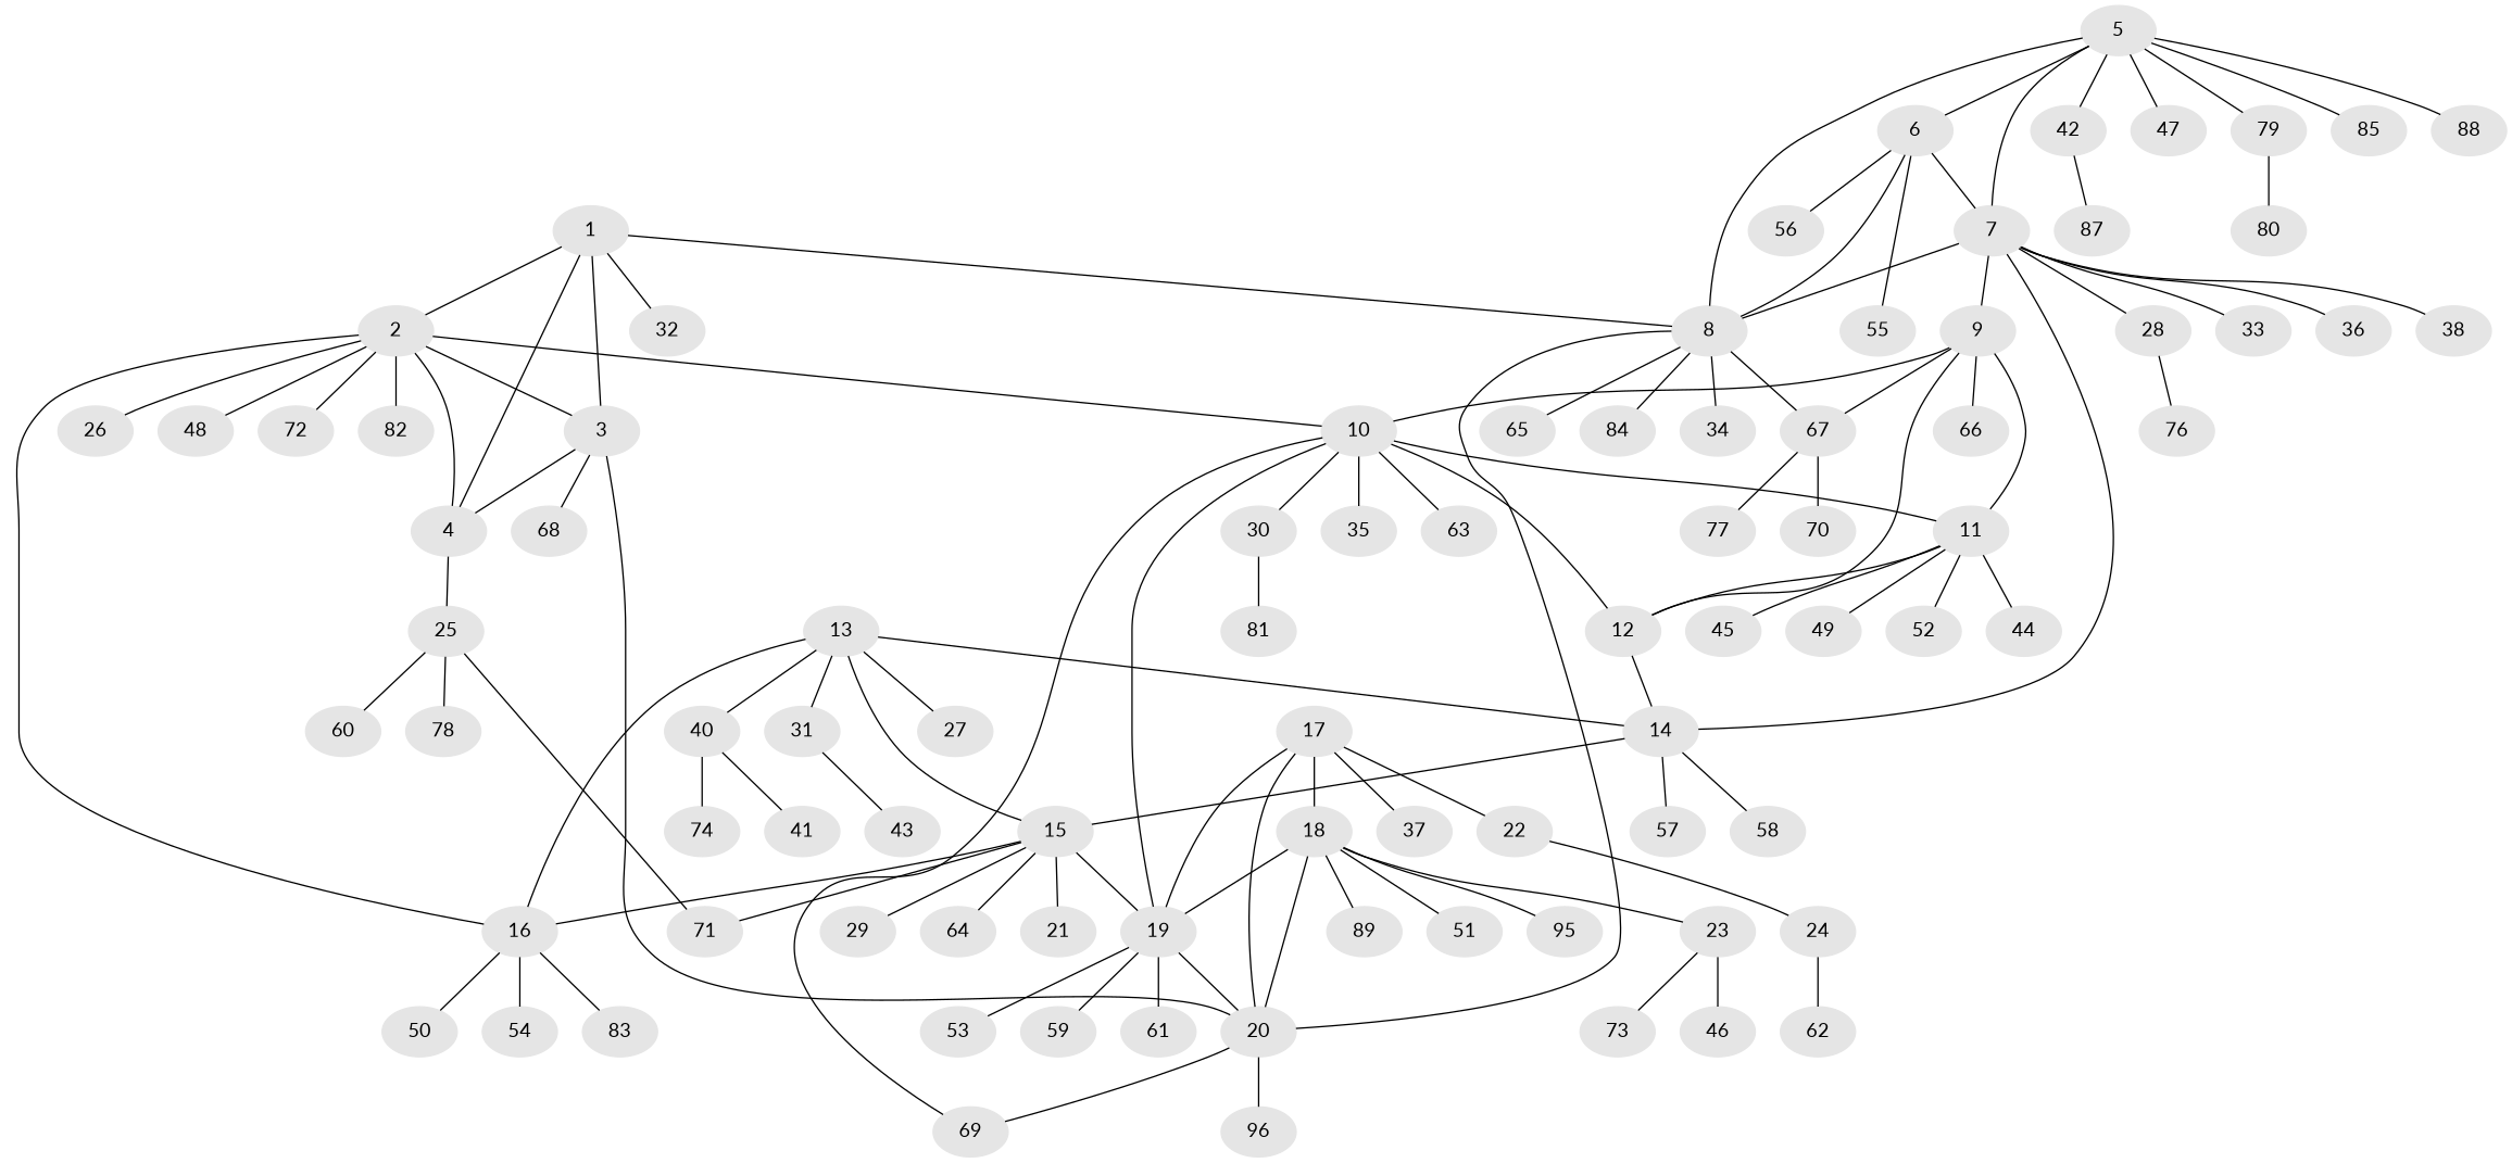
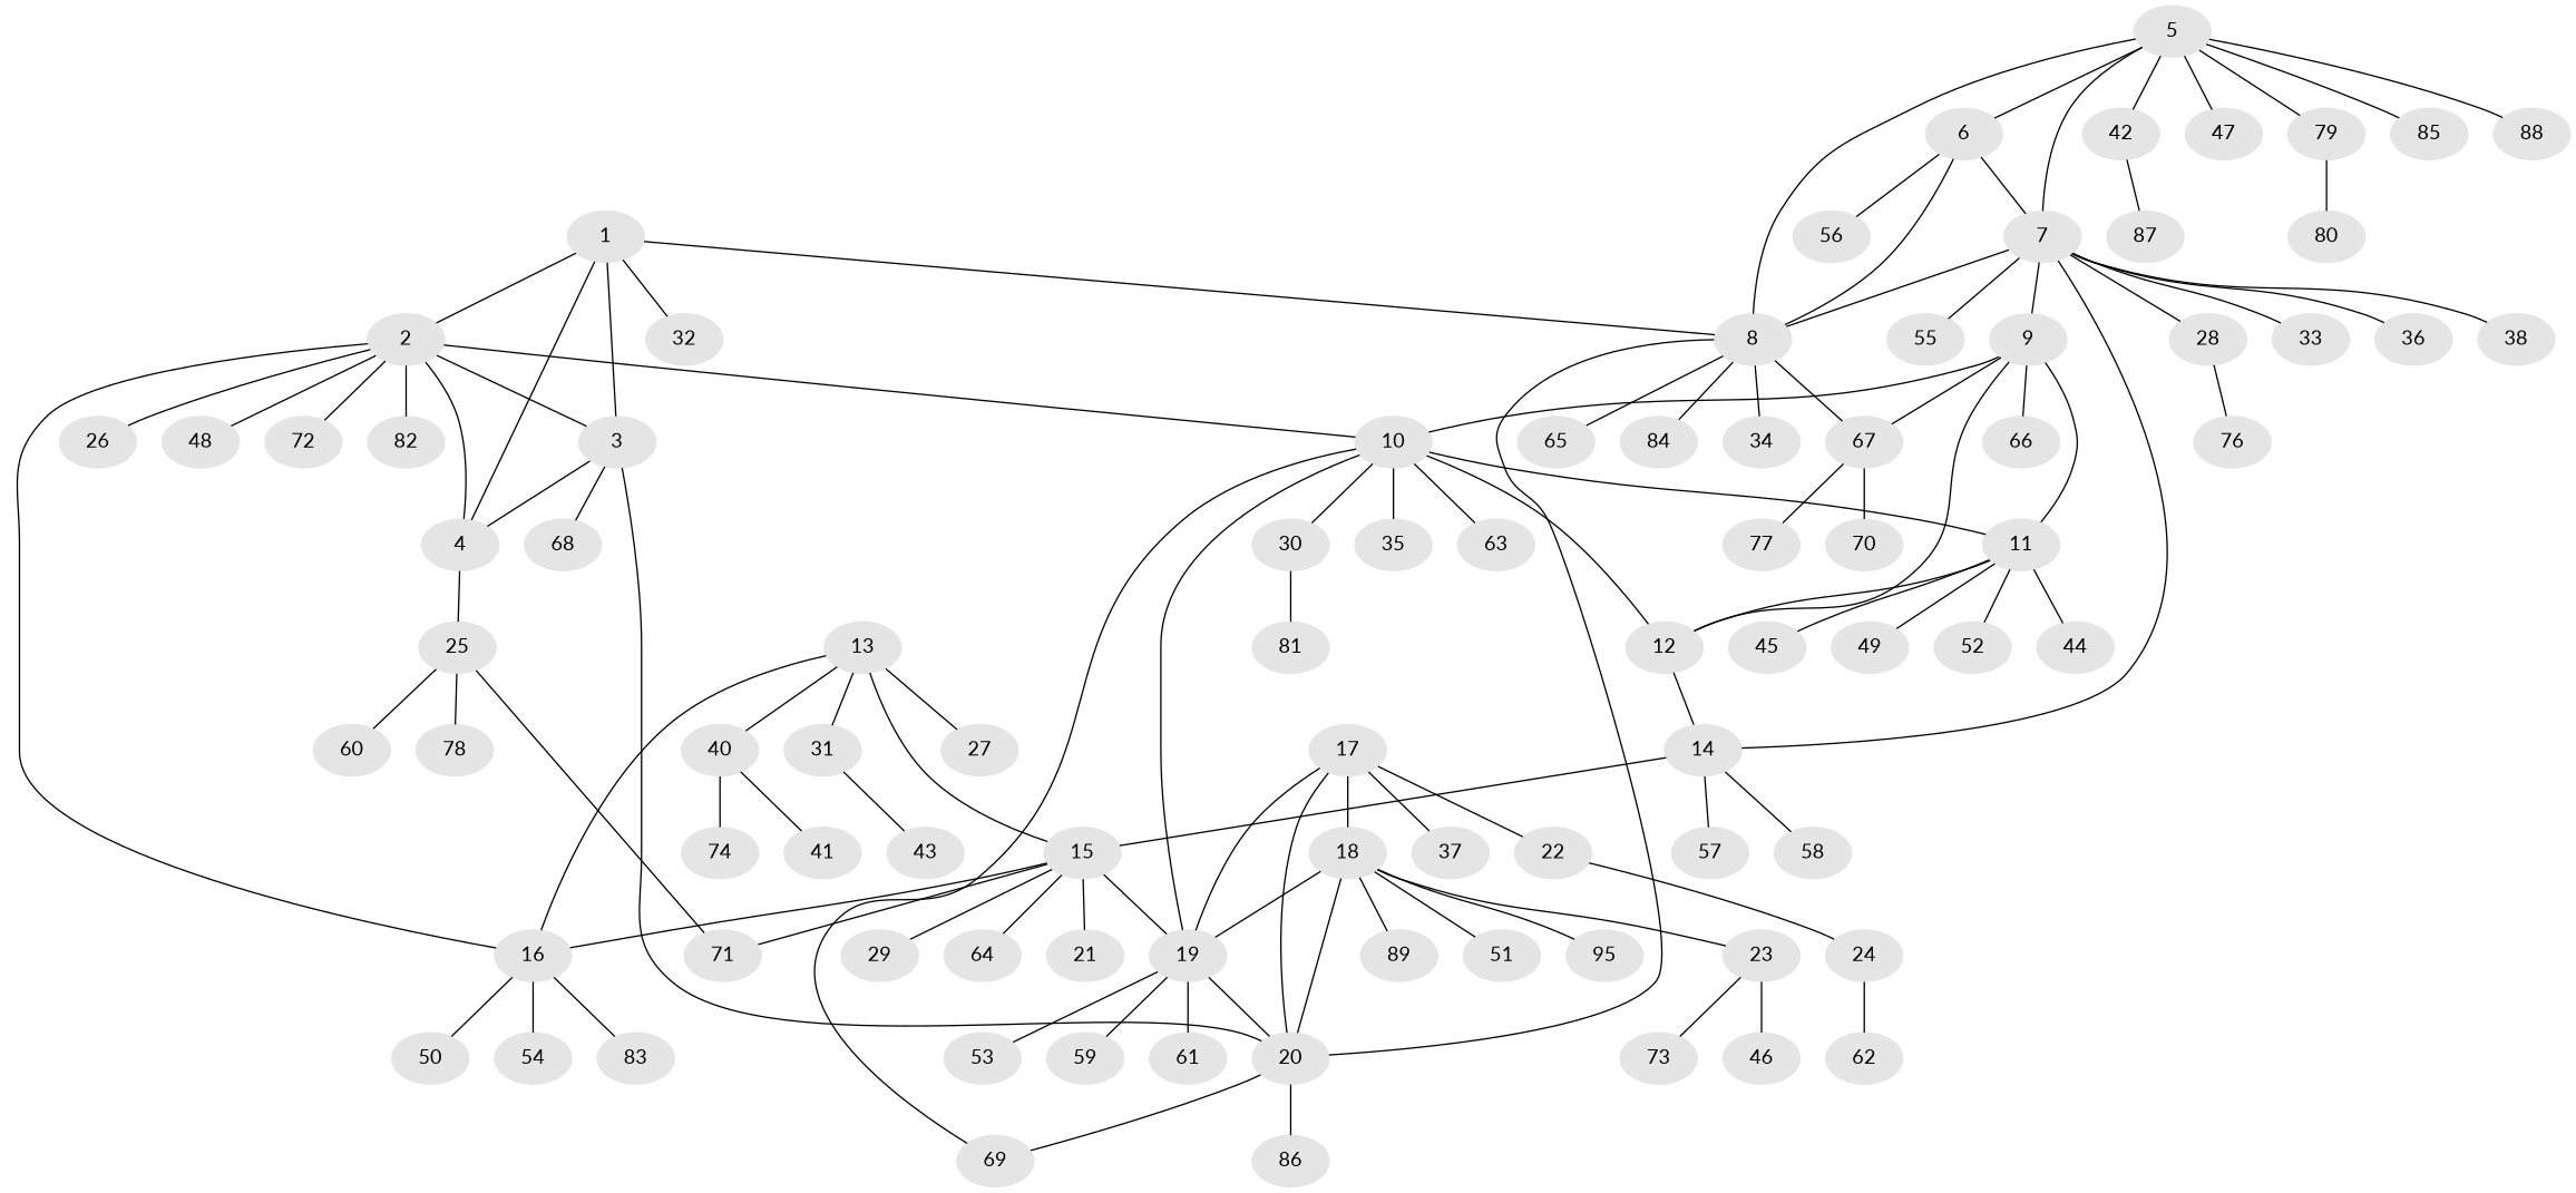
  graph {
    fontname=Lato
    node [color=gray90 fontname=Lato style=filled]
    edge [fontname=Lato]
    1
    2
    3
    4
    8
    32
    10
    16
    26
    48
    72
    82
    20
    68
    25
    34
    65
    67
    84
    11
    12
    19
    30
    35
    63
    69
    50
    54
    83
-   86 [label=96]
+   86
    71
    60
    78
    5
    6
    7
    42
    47
    79
    85
    88
    55
    56
    9
    14
    28
    33
    36
    38
    87
    80
    66
    15
    57
    58
    76
    70
    77
    44
    45
    49
    52
    53
    59
    61
    81
    13
    27
    31
    40
    21
    29
    64
    43
    41
    74
    17
    18
    22
    37
    23
    n82 [label=89]
    51
    n84 [label=95]
    24
    46
    73
    62
    1 -- 2
    1 -- 3
    1 -- 4
    1 -- 8
    1 -- 32
    2 -- 3
    2 -- 4
    2 -- 10
    2 -- 16
    2 -- 26
    2 -- 48
    2 -- 72
    2 -- 82
    3 -- 4
    3 -- 20
    3 -- 68
    4 -- 25
    8 -- 20
    8 -- 34
    8 -- 65
    8 -- 67
    8 -- 84
    10 -- 11
    10 -- 12
    10 -- 19
    10 -- 30
    10 -- 35
    10 -- 63
    10 -- 69
    16 -- 50
    16 -- 54
    16 -- 83
    20 -- 69
    20 -- 86
    25 -- 71
    25 -- 60
    25 -- 78
    67 -- 70
    67 -- 77
    11 -- 12
    11 -- 44
    11 -- 45
    11 -- 49
    11 -- 52
    12 -- 14
    19 -- 20
    19 -- 53
    19 -- 59
    19 -- 61
    30 -- 81
    5 -- 8
    5 -- 6
    5 -- 7
    5 -- 42
    5 -- 47
    5 -- 79
    5 -- 85
    5 -- 88
    6 -- 8
    6 -- 7
-   6 -- 55
+   7 -- 55
    6 -- 56
    7 -- 8
    7 -- 9
    7 -- 14
    7 -- 28
    7 -- 33
    7 -- 36
    7 -- 38
    42 -- 87
    79 -- 80
    9 -- 10
    9 -- 67
    9 -- 11
    9 -- 12
    9 -- 66
    14 -- 15
    14 -- 57
    14 -- 58
    28 -- 76
    15 -- 16
    15 -- 19
    15 -- 71
    15 -- 21
    15 -- 29
    15 -- 64
    13 -- 16
-   13 -- 14
    13 -- 15
    13 -- 27
    13 -- 31
    13 -- 40
    31 -- 43
    40 -- 41
    40 -- 74
    17 -- 20
    17 -- 19
    17 -- 18
    17 -- 22
    17 -- 37
    18 -- 20
    18 -- 19
    18 -- 23
    18 -- n82
    18 -- 51
    18 -- n84
    22 -- 24
    23 -- 46
    23 -- 73
    24 -- 62
  }
